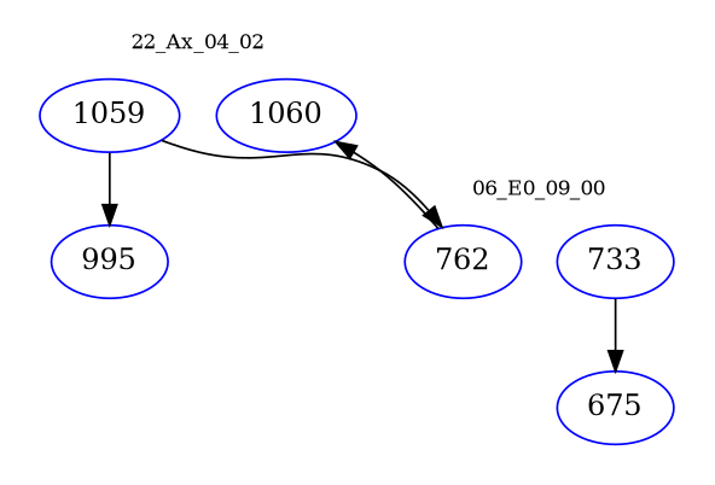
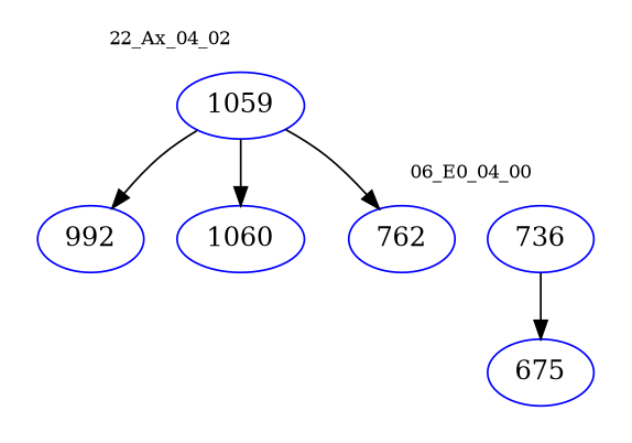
  digraph {
    node [color=blue]
    edge [color=black]
    n1 [label=1059]
-   n2 [label=995]
+   n2 [label=992]
    n3 [label=1060]
-   n4 [label=733]
+   n4 [label=736]
    n5 [label=762]
    n6 [label=675]
    subgraph cluster_1 {
      color=white
      fontsize=10
      label="22_Ax_04_02"
      n1
      n2
      n3
    }
    subgraph cluster_2 {
      color=white
      fontsize=10
-     label="06_E0_09_00"
+     label="06_E0_04_00"
      n4
      n5
      n6
    }
    n1 -> n2
-   n5 -> n3
+   n1 -> n3
    n1 -> n5
    n4 -> n6
  }
